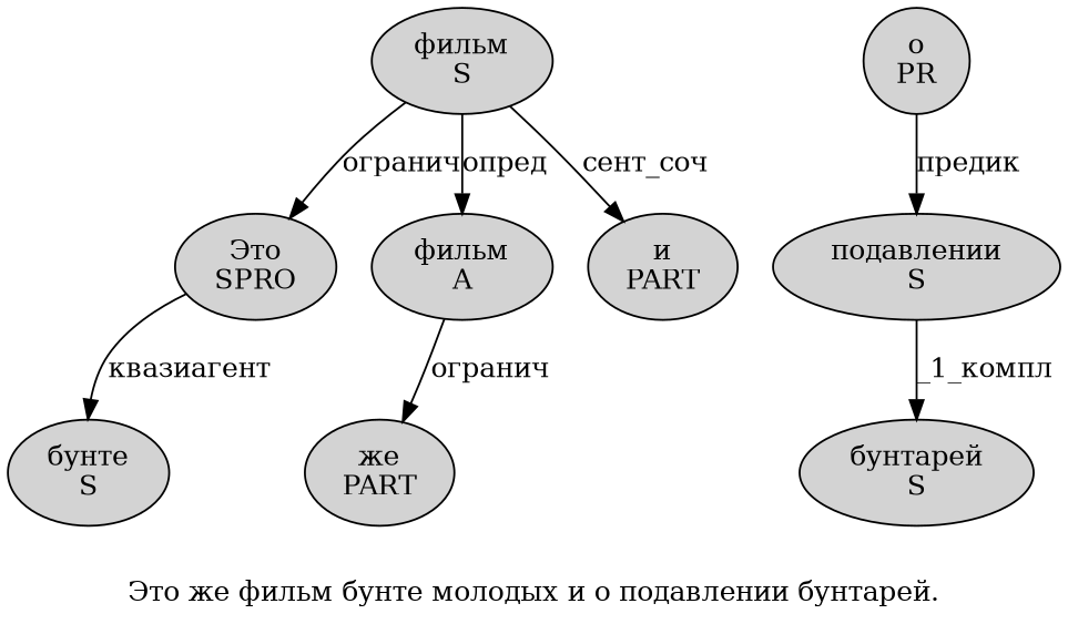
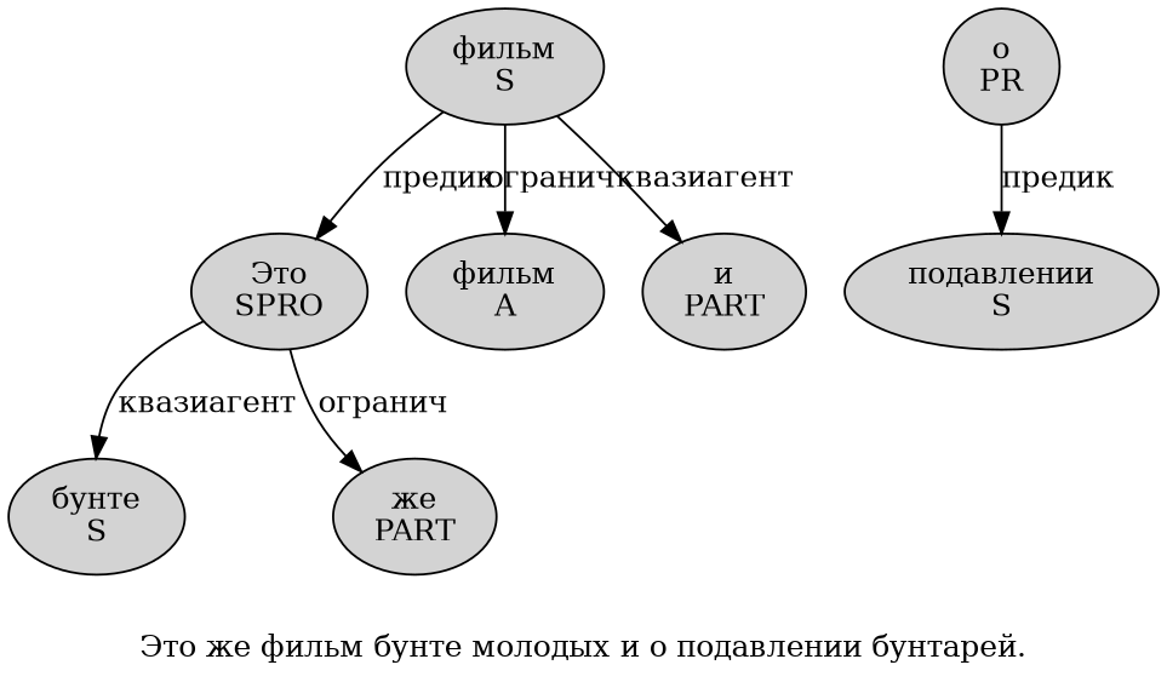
  digraph {
    label="Это же фильм бунте молодых и о подавлении бунтарей."
    node [fillcolor=lightgray penwidth=1 shape=ellipse style=filled]
    n1 [label="Это\nSPRO"]
    n2 [label="же\nPART"]
    n3 [label="бунте\nS"]
    n4 [label="фильм\nS"]
    n5 [label="фильм\nA"]
    n6 [label="и\nPART"]
    n7 [label="о\nPR"]
    n8 [label="подавлении\nS"]
-   n9 [label="бунтарей\nS"]
-   n5 -> n2 [label="огранич"]
+   n1 -> n2 [label="огранич"]
    n1 -> n3 [label="квазиагент"]
-   n4 -> n1 [label="огранич"]
-   n4 -> n5 [label="опред"]
-   n4 -> n6 [label="сент_соч"]
+   n4 -> n1 [label="предик"]
+   n4 -> n5 [label="огранич"]
+   n4 -> n6 [label="квазиагент"]
    n7 -> n8 [label="предик"]
-   n8 -> n9 [label="_1_компл"]
  }
